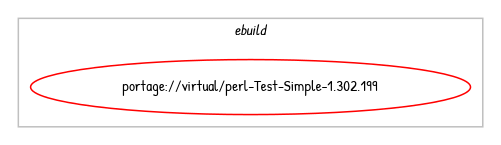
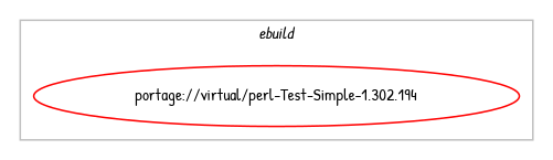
  digraph {
    compound=true
    concentrate=true
    fontname="Patrick Hand"
    fontsize=10
    newrank=true
    rankdir=LR
    ranksep=1.5
-   n1 [color=red fontname="Patrick Hand" fontsize=10 label="portage://virtual/perl-Test-Simple-1.302.199" width=4]
+   n1 [color=red fontname="Patrick Hand" fontsize=10 label="portage://virtual/perl-Test-Simple-1.302.194" width=4]
    subgraph cluster_1 {
      color=gray
      label=<<i>ebuild</i>>
      n1
    }
    subgraph cluster_2 {
      color=gray
      label=<<i>dependencies</i>>
      subgraph cluster_3 {
        color=gray
        fillcolor="#eeeeee"
        label=<<i>compile</i>>
        style=filled
      }
      subgraph cluster_4 {
        color=gray
        fillcolor="#eeeeee"
        label=<<i>compile and run</i>>
        style=filled
      }
      subgraph cluster_5 {
        color=gray
        fillcolor="#eeeeee"
        label=<<i>run</i>>
        style=filled
      }
    }
    subgraph cluster_6 {
      color=gray
      label=<<i>candidates</i>>
      rank=same
    }
  }
